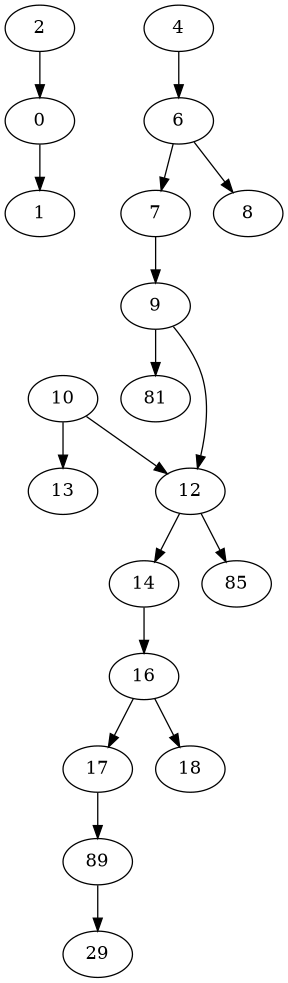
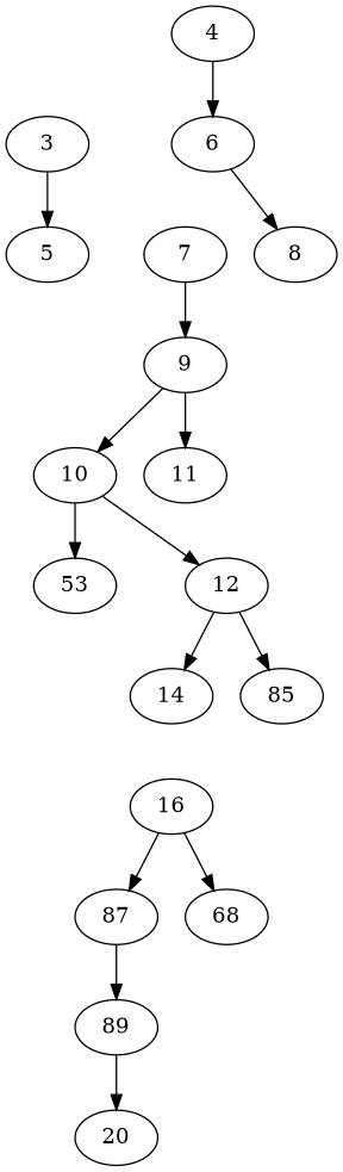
  digraph {
    node [alpha=0.06]
-   3 [alpha=0.19 expect_size=23906304 label=0]
-   5 [alpha=0.18 expect_size=7753728 label=1]
+   3 [alpha=0.19 expect_size=23906304]
+   5 [alpha=0.18 expect_size=7753728]
    4 [alpha=0.07 expect_size=12815360]
    6 [alpha=0.14 expect_size=14813184]
-   2 [alpha=0.08 expect_size=24095744]
    7 [alpha=0.11 expect_size=48865280]
    8 [alpha=0.13 expect_size=9102336]
    9 [expect_size=49773568]
    10 [alpha=0.13 expect_size=10757120]
-   11 [alpha=0.09 expect_size=28527616 label=81]
+   11 [alpha=0.09 expect_size=28527616]
    12 [alpha=0.12 expect_size=44762112]
-   13 [alpha=0.14 expect_size=15456256]
+   13 [alpha=0.14 expect_size=15456256 label=53]
    14 [alpha=0.16 expect_size=14246912]
    n14 [alpha=0.11 expect_size=30690304 label=85]
    16 [expect_size=26838016]
-   17 [expect_size=11663360]
-   18 [alpha=0.18 expect_size=38375424]
+   17 [expect_size=11663360 label=87]
+   18 [alpha=0.18 expect_size=38375424 label=68]
    n18 [alpha=0.09 expect_size=21496832 label=89]
-   20 [alpha=0.15 expect_size=35144704 label=29]
+   20 [alpha=0.15 expect_size=35144704]
    3 -> 5
    4 -> 6
-   6 -> 7
    6 -> 8
-   2 -> 3
    7 -> 9
-   9 -> 12
+   9 -> 10
    9 -> 11
    10 -> 12
    10 -> 13
    12 -> 14
    12 -> n14
-   14 -> 16
    16 -> 17
    16 -> 18
    17 -> n18
    n18 -> 20
  }
